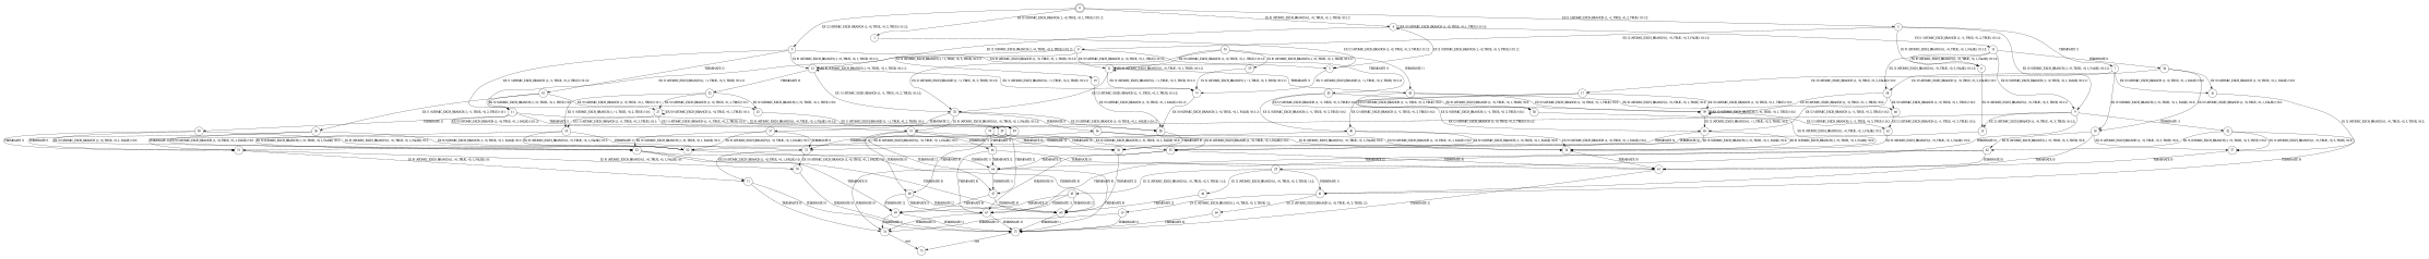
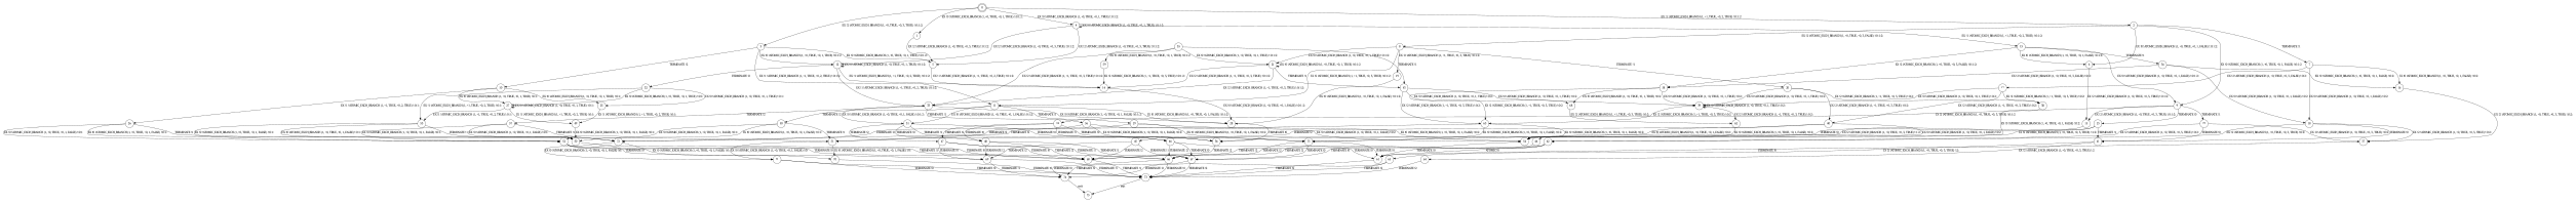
  digraph {
    fontname="PT Serif"
    node [fontname="PT Serif" shape=circle]
    edge [fontname="PT Serif"]
    0 [peripheries=2]
    1
    2
    3
    4
    5
    6
    7
    8
    9
    10
    11
    12
    13
    14
    15
    16
    17
    18
    19
    20
    21
    22
    23
    24
    25
    26
    27
    28
    29
    30
    31
    32
    33
    34
    58
    36
    37
    38
    39
    40
    41
    42
    43
    44
    45
    46
    47
    48
    49
    50
    51
    52
    53
    54
    55
    56
    57
    35
    59
    60
    61
    62
    63
    64
    65
    66
    67
    68
    69
    70
    71
    72
    73
    74
    75
    0 -> 1 [label="EX !0 !ATOMIC_EXCH_BRANCH (1, +0, TRUE, +0, 1, TRUE) !:0:1:2:"]
    0 -> 2 [label="EX !1 !ATOMIC_EXCH_BRANCH (1, +1, TRUE, +0, 2, TRUE) !:0:1:2:"]
    0 -> 3 [label="EX !2 !ATOMIC_EXCH_BRANCH (1, +0, TRUE, +0, 3, TRUE) !:0:1:2:"]
    0 -> 4 [label="EX !0 !ATOMIC_EXCH_BRANCH (1, +0, TRUE, +0, 1, TRUE) !:0:1:2:"]
    1 -> 5 [label="EX !2 !ATOMIC_EXCH_BRANCH (1, +0, TRUE, +0, 3, TRUE) !:0:1:2:"]
    2 -> 6 [label="EX !0 !ATOMIC_EXCH_BRANCH (1, +0, TRUE, +0, 1, FALSE) !:0:1:2:"]
    2 -> 7 [label="TERMINATE !1"]
    2 -> 8 [label="EX !2 !ATOMIC_EXCH_BRANCH (1, +0, TRUE, +0, 3, FALSE) !:0:1:2:"]
    2 -> 9 [label="EX !0 !ATOMIC_EXCH_BRANCH (1, +0, TRUE, +0, 1, FALSE) !:0:1:2:"]
    3 -> 5 [label="EX !0 !ATOMIC_EXCH_BRANCH (1, +0, TRUE, +0, 1, TRUE) !:0:1:2:"]
    3 -> 10 [label="TERMINATE !2"]
    3 -> 11 [label="EX !1 !ATOMIC_EXCH_BRANCH (1, +1, TRUE, +0, 2, TRUE) !:0:1:2:"]
    3 -> 12 [label="EX !0 !ATOMIC_EXCH_BRANCH (1, +0, TRUE, +0, 1, TRUE) !:0:1:2:"]
    4 -> 4 [label="EX !0 !ATOMIC_EXCH_BRANCH (1, +0, TRUE, +0, 1, TRUE) !:0:1:2:"]
    4 -> 5 [label="EX !2 !ATOMIC_EXCH_BRANCH (1, +0, TRUE, +0, 3, TRUE) !:0:1:2:"]
    4 -> 12 [label="EX !2 !ATOMIC_EXCH_BRANCH (1, +0, TRUE, +0, 3, TRUE) !:0:1:2:"]
    4 -> 13 [label="EX !1 !ATOMIC_EXCH_BRANCH (1, +1, TRUE, +0, 2, TRUE) !:0:1:2:"]
    5 -> 14 [label="EX !1 !ATOMIC_EXCH_BRANCH (1, +1, TRUE, +0, 2, TRUE) !:0:1:2:"]
    6 -> 15 [label="EX !2 !ATOMIC_EXCH_BRANCH (1, +0, TRUE, +0, 3, TRUE) !:0:1:2:"]
    7 -> 16 [label="EX !0 !ATOMIC_EXCH_BRANCH (1, +0, TRUE, +0, 1, FALSE) !:0:2:"]
    7 -> 17 [label="EX !2 !ATOMIC_EXCH_BRANCH (1, +0, TRUE, +0, 3, FALSE) !:0:2:"]
    7 -> 18 [label="EX !0 !ATOMIC_EXCH_BRANCH (1, +0, TRUE, +0, 1, FALSE) !:0:2:"]
    8 -> 11 [label="EX !2 !ATOMIC_EXCH_BRANCH (1, +1, TRUE, +0, 3, TRUE) !:0:1:2:"]
    8 -> 19 [label="EX !2 !ATOMIC_EXCH_BRANCH (1, +1, TRUE, +0, 3, TRUE) !:0:1:2:"]
    8 -> 20 [label="TERMINATE !1"]
    8 -> 21 [label="EX !0 !ATOMIC_EXCH_BRANCH (1, +0, TRUE, +0, 1, TRUE) !:0:1:2:"]
    9 -> 15 [label="EX !2 !ATOMIC_EXCH_BRANCH (1, +0, TRUE, +0, 3, TRUE) !:0:1:2:"]
    9 -> 22 [label="TERMINATE !1"]
    9 -> 23 [label="TERMINATE !0"]
    9 -> 24 [label="EX !2 !ATOMIC_EXCH_BRANCH (1, +0, TRUE, +0, 3, TRUE) !:0:1:2:"]
    10 -> 25 [label="EX !0 !ATOMIC_EXCH_BRANCH (1, +0, TRUE, +0, 1, TRUE) !:0:1:"]
    10 -> 26 [label="EX !1 !ATOMIC_EXCH_BRANCH (1, +1, TRUE, +0, 2, TRUE) !:0:1:"]
    10 -> 27 [label="EX !0 !ATOMIC_EXCH_BRANCH (1, +0, TRUE, +0, 1, TRUE) !:0:1:"]
    11 -> 28 [label="EX !0 !ATOMIC_EXCH_BRANCH (1, +0, TRUE, +0, 1, FALSE) !:0:1:2:"]
    11 -> 29 [label="TERMINATE !1"]
    11 -> 30 [label="TERMINATE !2"]
    11 -> 31 [label="EX !0 !ATOMIC_EXCH_BRANCH (1, +0, TRUE, +0, 1, FALSE) !:0:1:2:"]
    12 -> 12 [label="EX !0 !ATOMIC_EXCH_BRANCH (1, +0, TRUE, +0, 1, TRUE) !:0:1:2:"]
    12 -> 14 [label="EX !1 !ATOMIC_EXCH_BRANCH (1, +1, TRUE, +0, 2, TRUE) !:0:1:2:"]
    12 -> 32 [label="TERMINATE !2"]
    12 -> 33 [label="EX !1 !ATOMIC_EXCH_BRANCH (1, +1, TRUE, +0, 2, TRUE) !:0:1:2:"]
    13 -> 6 [label="EX !0 !ATOMIC_EXCH_BRANCH (1, +0, TRUE, +0, 1, FALSE) !:0:1:2:"]
    13 -> 9 [label="EX !0 !ATOMIC_EXCH_BRANCH (1, +0, TRUE, +0, 1, FALSE) !:0:1:2:"]
    13 -> 34 [label="TERMINATE !1"]
    13 -> 58 [label="EX !2 !ATOMIC_EXCH_BRANCH (1, +0, TRUE, +0, 3, FALSE) !:0:1:2:"]
    14 -> 28 [label="EX !0 !ATOMIC_EXCH_BRANCH (1, +0, TRUE, +0, 1, FALSE) !:0:1:2:"]
    15 -> 36 [label="TERMINATE !0"]
    16 -> 37 [label="EX !2 !ATOMIC_EXCH_BRANCH (1, +0, TRUE, +0, 3, TRUE) !:0:2:"]
    17 -> 38 [label="EX !2 !ATOMIC_EXCH_BRANCH (1, +1, TRUE, +0, 3, TRUE) !:0:2:"]
    17 -> 39 [label="EX !0 !ATOMIC_EXCH_BRANCH (1, +0, TRUE, +0, 1, TRUE) !:0:2:"]
    17 -> 40 [label="EX !2 !ATOMIC_EXCH_BRANCH (1, +1, TRUE, +0, 3, TRUE) !:0:2:"]
    18 -> 37 [label="EX !2 !ATOMIC_EXCH_BRANCH (1, +0, TRUE, +0, 3, TRUE) !:0:2:"]
    18 -> 41 [label="TERMINATE !0"]
    18 -> 42 [label="EX !2 !ATOMIC_EXCH_BRANCH (1, +0, TRUE, +0, 3, TRUE) !:0:2:"]
    19 -> 28 [label="EX !0 !ATOMIC_EXCH_BRANCH (1, +0, TRUE, +0, 1, FALSE) !:0:1:2:"]
    20 -> 38 [label="EX !2 !ATOMIC_EXCH_BRANCH (1, +1, TRUE, +0, 3, TRUE) !:0:2:"]
    20 -> 39 [label="EX !0 !ATOMIC_EXCH_BRANCH (1, +0, TRUE, +0, 1, TRUE) !:0:2:"]
    20 -> 40 [label="EX !2 !ATOMIC_EXCH_BRANCH (1, +1, TRUE, +0, 3, TRUE) !:0:2:"]
    21 -> 14 [label="EX !2 !ATOMIC_EXCH_BRANCH (1, +1, TRUE, +0, 3, TRUE) !:0:1:2:"]
    21 -> 21 [label="EX !0 !ATOMIC_EXCH_BRANCH (1, +0, TRUE, +0, 1, TRUE) !:0:1:2:"]
    21 -> 33 [label="EX !2 !ATOMIC_EXCH_BRANCH (1, +1, TRUE, +0, 3, TRUE) !:0:1:2:"]
    21 -> 43 [label="TERMINATE !1"]
    22 -> 37 [label="EX !2 !ATOMIC_EXCH_BRANCH (1, +0, TRUE, +0, 3, TRUE) !:0:2:"]
    22 -> 41 [label="TERMINATE !0"]
    22 -> 42 [label="EX !2 !ATOMIC_EXCH_BRANCH (1, +0, TRUE, +0, 3, TRUE) !:0:2:"]
    23 -> 41 [label="TERMINATE !1"]
    23 -> 44 [label="EX !2 !ATOMIC_EXCH_BRANCH (1, +0, TRUE, +0, 3, TRUE) !:1:2:"]
    23 -> 45 [label="EX !2 !ATOMIC_EXCH_BRANCH (1, +0, TRUE, +0, 3, TRUE) !:1:2:"]
    24 -> 36 [label="TERMINATE !0"]
    24 -> 46 [label="TERMINATE !1"]
    24 -> 47 [label="TERMINATE !2"]
    24 -> 48 [label="TERMINATE !0"]
    25 -> 49 [label="EX !1 !ATOMIC_EXCH_BRANCH (1, +1, TRUE, +0, 2, TRUE) !:0:1:"]
    26 -> 50 [label="EX !0 !ATOMIC_EXCH_BRANCH (1, +0, TRUE, +0, 1, FALSE) !:0:1:"]
    26 -> 51 [label="TERMINATE !1"]
    26 -> 52 [label="EX !0 !ATOMIC_EXCH_BRANCH (1, +0, TRUE, +0, 1, FALSE) !:0:1:"]
    27 -> 27 [label="EX !0 !ATOMIC_EXCH_BRANCH (1, +0, TRUE, +0, 1, TRUE) !:0:1:"]
    27 -> 49 [label="EX !1 !ATOMIC_EXCH_BRANCH (1, +1, TRUE, +0, 2, TRUE) !:0:1:"]
    27 -> 53 [label="EX !1 !ATOMIC_EXCH_BRANCH (1, +1, TRUE, +0, 2, TRUE) !:0:1:"]
    28 -> 36 [label="TERMINATE !0"]
    29 -> 51 [label="TERMINATE !2"]
    29 -> 54 [label="EX !0 !ATOMIC_EXCH_BRANCH (1, +0, TRUE, +0, 1, FALSE) !:0:2:"]
    29 -> 55 [label="EX !0 !ATOMIC_EXCH_BRANCH (1, +0, TRUE, +0, 1, FALSE) !:0:2:"]
    30 -> 50 [label="EX !0 !ATOMIC_EXCH_BRANCH (1, +0, TRUE, +0, 1, FALSE) !:0:1:"]
    30 -> 51 [label="TERMINATE !1"]
    30 -> 52 [label="EX !0 !ATOMIC_EXCH_BRANCH (1, +0, TRUE, +0, 1, FALSE) !:0:1:"]
    31 -> 36 [label="TERMINATE !0"]
    31 -> 46 [label="TERMINATE !1"]
    31 -> 47 [label="TERMINATE !2"]
    31 -> 48 [label="TERMINATE !0"]
    32 -> 25 [label="EX !0 !ATOMIC_EXCH_BRANCH (1, +0, TRUE, +0, 1, TRUE) !:0:1:"]
    32 -> 27 [label="EX !0 !ATOMIC_EXCH_BRANCH (1, +0, TRUE, +0, 1, TRUE) !:0:1:"]
    32 -> 53 [label="EX !1 !ATOMIC_EXCH_BRANCH (1, +1, TRUE, +0, 2, TRUE) !:0:1:"]
    33 -> 28 [label="EX !0 !ATOMIC_EXCH_BRANCH (1, +0, TRUE, +0, 1, FALSE) !:0:1:2:"]
    33 -> 31 [label="EX !0 !ATOMIC_EXCH_BRANCH (1, +0, TRUE, +0, 1, FALSE) !:0:1:2:"]
    33 -> 56 [label="TERMINATE !1"]
    33 -> 57 [label="TERMINATE !2"]
    34 -> 16 [label="EX !0 !ATOMIC_EXCH_BRANCH (1, +0, TRUE, +0, 1, FALSE) !:0:2:"]
    34 -> 18 [label="EX !0 !ATOMIC_EXCH_BRANCH (1, +0, TRUE, +0, 1, FALSE) !:0:2:"]
    34 -> 58 [label="EX !2 !ATOMIC_EXCH_BRANCH (1, +0, TRUE, +0, 3, FALSE) !:0:2:"]
    58 -> 39 [label="EX !0 !ATOMIC_EXCH_BRANCH (1, +0, TRUE, +0, 1, TRUE) !:0:2:"]
    58 -> 63 [label="EX !2 !ATOMIC_EXCH_BRANCH (1, +1, TRUE, +0, 3, TRUE) !:0:2:"]
    58 -> 68 [label="EX !0 !ATOMIC_EXCH_BRANCH (1, +0, TRUE, +0, 1, TRUE) !:0:2:"]
    36 -> 60 [label="TERMINATE !2"]
    37 -> 61 [label="TERMINATE !0"]
    38 -> 54 [label="EX !0 !ATOMIC_EXCH_BRANCH (1, +0, TRUE, +0, 1, FALSE) !:0:2:"]
    39 -> 39 [label="EX !0 !ATOMIC_EXCH_BRANCH (1, +0, TRUE, +0, 1, TRUE) !:0:2:"]
    39 -> 62 [label="EX !2 !ATOMIC_EXCH_BRANCH (1, +1, TRUE, +0, 3, TRUE) !:0:2:"]
    39 -> 63 [label="EX !2 !ATOMIC_EXCH_BRANCH (1, +1, TRUE, +0, 3, TRUE) !:0:2:"]
    40 -> 51 [label="TERMINATE !2"]
    40 -> 54 [label="EX !0 !ATOMIC_EXCH_BRANCH (1, +0, TRUE, +0, 1, FALSE) !:0:2:"]
    40 -> 55 [label="EX !0 !ATOMIC_EXCH_BRANCH (1, +0, TRUE, +0, 1, FALSE) !:0:2:"]
    41 -> 64 [label="EX !2 !ATOMIC_EXCH_BRANCH (1, +0, TRUE, +0, 3, TRUE) !:2:"]
    41 -> 65 [label="EX !2 !ATOMIC_EXCH_BRANCH (1, +0, TRUE, +0, 3, TRUE) !:2:"]
-   42 -> 61 [label="TERMINATE !0"]
+   42 -> 61 [label="ATOMIC !0"]
    42 -> 66 [label="TERMINATE !2"]
    42 -> 67 [label="TERMINATE !0"]
    43 -> 39 [label="EX !0 !ATOMIC_EXCH_BRANCH (1, +0, TRUE, +0, 1, TRUE) !:0:2:"]
    43 -> 63 [label="EX !2 !ATOMIC_EXCH_BRANCH (1, +1, TRUE, +0, 3, TRUE) !:0:2:"]
    43 -> 68 [label="EX !0 !ATOMIC_EXCH_BRANCH (1, +0, TRUE, +0, 1, TRUE) !:0:2:"]
    44 -> 60 [label="TERMINATE !2"]
    45 -> 60 [label="TERMINATE !2"]
    45 -> 67 [label="TERMINATE !1"]
    45 -> 69 [label="TERMINATE !2"]
    46 -> 61 [label="TERMINATE !0"]
    46 -> 66 [label="TERMINATE !2"]
    46 -> 67 [label="TERMINATE !0"]
    47 -> 60 [label="TERMINATE !0"]
-   66 -> 47 [label="TERMINATE !1"]
+   47 -> 66 [label="TERMINATE !1"]
    47 -> 69 [label="TERMINATE !0"]
    48 -> 60 [label="TERMINATE !2"]
    48 -> 67 [label="TERMINATE !1"]
    48 -> 69 [label="TERMINATE !2"]
    49 -> 50 [label="EX !0 !ATOMIC_EXCH_BRANCH (1, +0, TRUE, +0, 1, FALSE) !:0:1:"]
    50 -> 60 [label="TERMINATE !0"]
    51 -> 70 [label="EX !0 !ATOMIC_EXCH_BRANCH (1, +0, TRUE, +0, 1, FALSE) !:0:"]
    51 -> 71 [label="EX !0 !ATOMIC_EXCH_BRANCH (1, +0, TRUE, +0, 1, FALSE) !:0:"]
    52 -> 60 [label="TERMINATE !0"]
    52 -> 66 [label="TERMINATE !1"]
    52 -> 69 [label="TERMINATE !0"]
    53 -> 50 [label="EX !0 !ATOMIC_EXCH_BRANCH (1, +0, TRUE, +0, 1, FALSE) !:0:1:"]
    53 -> 52 [label="EX !0 !ATOMIC_EXCH_BRANCH (1, +0, TRUE, +0, 1, FALSE) !:0:1:"]
    53 -> 72 [label="TERMINATE !1"]
    54 -> 61 [label="TERMINATE !0"]
    55 -> 61 [label="TERMINATE !0"]
    55 -> 66 [label="TERMINATE !2"]
    55 -> 67 [label="TERMINATE !0"]
    56 -> 54 [label="EX !0 !ATOMIC_EXCH_BRANCH (1, +0, TRUE, +0, 1, FALSE) !:0:2:"]
    56 -> 55 [label="EX !0 !ATOMIC_EXCH_BRANCH (1, +0, TRUE, +0, 1, FALSE) !:0:2:"]
    56 -> 72 [label="TERMINATE !2"]
    57 -> 50 [label="EX !0 !ATOMIC_EXCH_BRANCH (1, +0, TRUE, +0, 1, FALSE) !:0:1:"]
    57 -> 52 [label="EX !0 !ATOMIC_EXCH_BRANCH (1, +0, TRUE, +0, 1, FALSE) !:0:1:"]
    57 -> 72 [label="TERMINATE !1"]
    35 -> 21 [label="EX !0 !ATOMIC_EXCH_BRANCH (1, +0, TRUE, +0, 1, TRUE) !:0:1:2:"]
    35 -> 33 [label="EX !2 !ATOMIC_EXCH_BRANCH (1, +1, TRUE, +0, 3, TRUE) !:0:1:2:"]
    35 -> 43 [label="TERMINATE !1"]
    35 -> 59 [label="EX !0 !ATOMIC_EXCH_BRANCH (1, +0, TRUE, +0, 1, TRUE) !:0:1:2:"]
    59 -> 14 [label="EX !2 !ATOMIC_EXCH_BRANCH (1, +1, TRUE, +0, 3, TRUE) !:0:1:2:"]
    60 -> 73 [label="TERMINATE !1"]
    61 -> 73 [label="TERMINATE !2"]
    62 -> 54 [label="EX !0 !ATOMIC_EXCH_BRANCH (1, +0, TRUE, +0, 1, FALSE) !:0:2:"]
    63 -> 54 [label="EX !0 !ATOMIC_EXCH_BRANCH (1, +0, TRUE, +0, 1, FALSE) !:0:2:"]
    63 -> 55 [label="EX !0 !ATOMIC_EXCH_BRANCH (1, +0, TRUE, +0, 1, FALSE) !:0:2:"]
    63 -> 72 [label="TERMINATE !2"]
    64 -> 73 [label="TERMINATE !2"]
    65 -> 73 [label="TERMINATE !2"]
    65 -> 74 [label="TERMINATE !2"]
    66 -> 73 [label="TERMINATE !0"]
    66 -> 74 [label="TERMINATE !0"]
    67 -> 73 [label="TERMINATE !2"]
    67 -> 74 [label="TERMINATE !2"]
    68 -> 62 [label="EX !2 !ATOMIC_EXCH_BRANCH (1, +1, TRUE, +0, 3, TRUE) !:0:2:"]
    69 -> 73 [label="TERMINATE !1"]
    69 -> 74 [label="TERMINATE !1"]
    70 -> 73 [label="TERMINATE !0"]
    71 -> 73 [label="TERMINATE !0"]
    71 -> 74 [label="TERMINATE !0"]
    72 -> 70 [label="EX !0 !ATOMIC_EXCH_BRANCH (1, +0, TRUE, +0, 1, FALSE) !:0:"]
    72 -> 71 [label="EX !0 !ATOMIC_EXCH_BRANCH (1, +0, TRUE, +0, 1, FALSE) !:0:"]
    73 -> 75 [label=exit]
    74 -> 75 [label=exit]
  }
